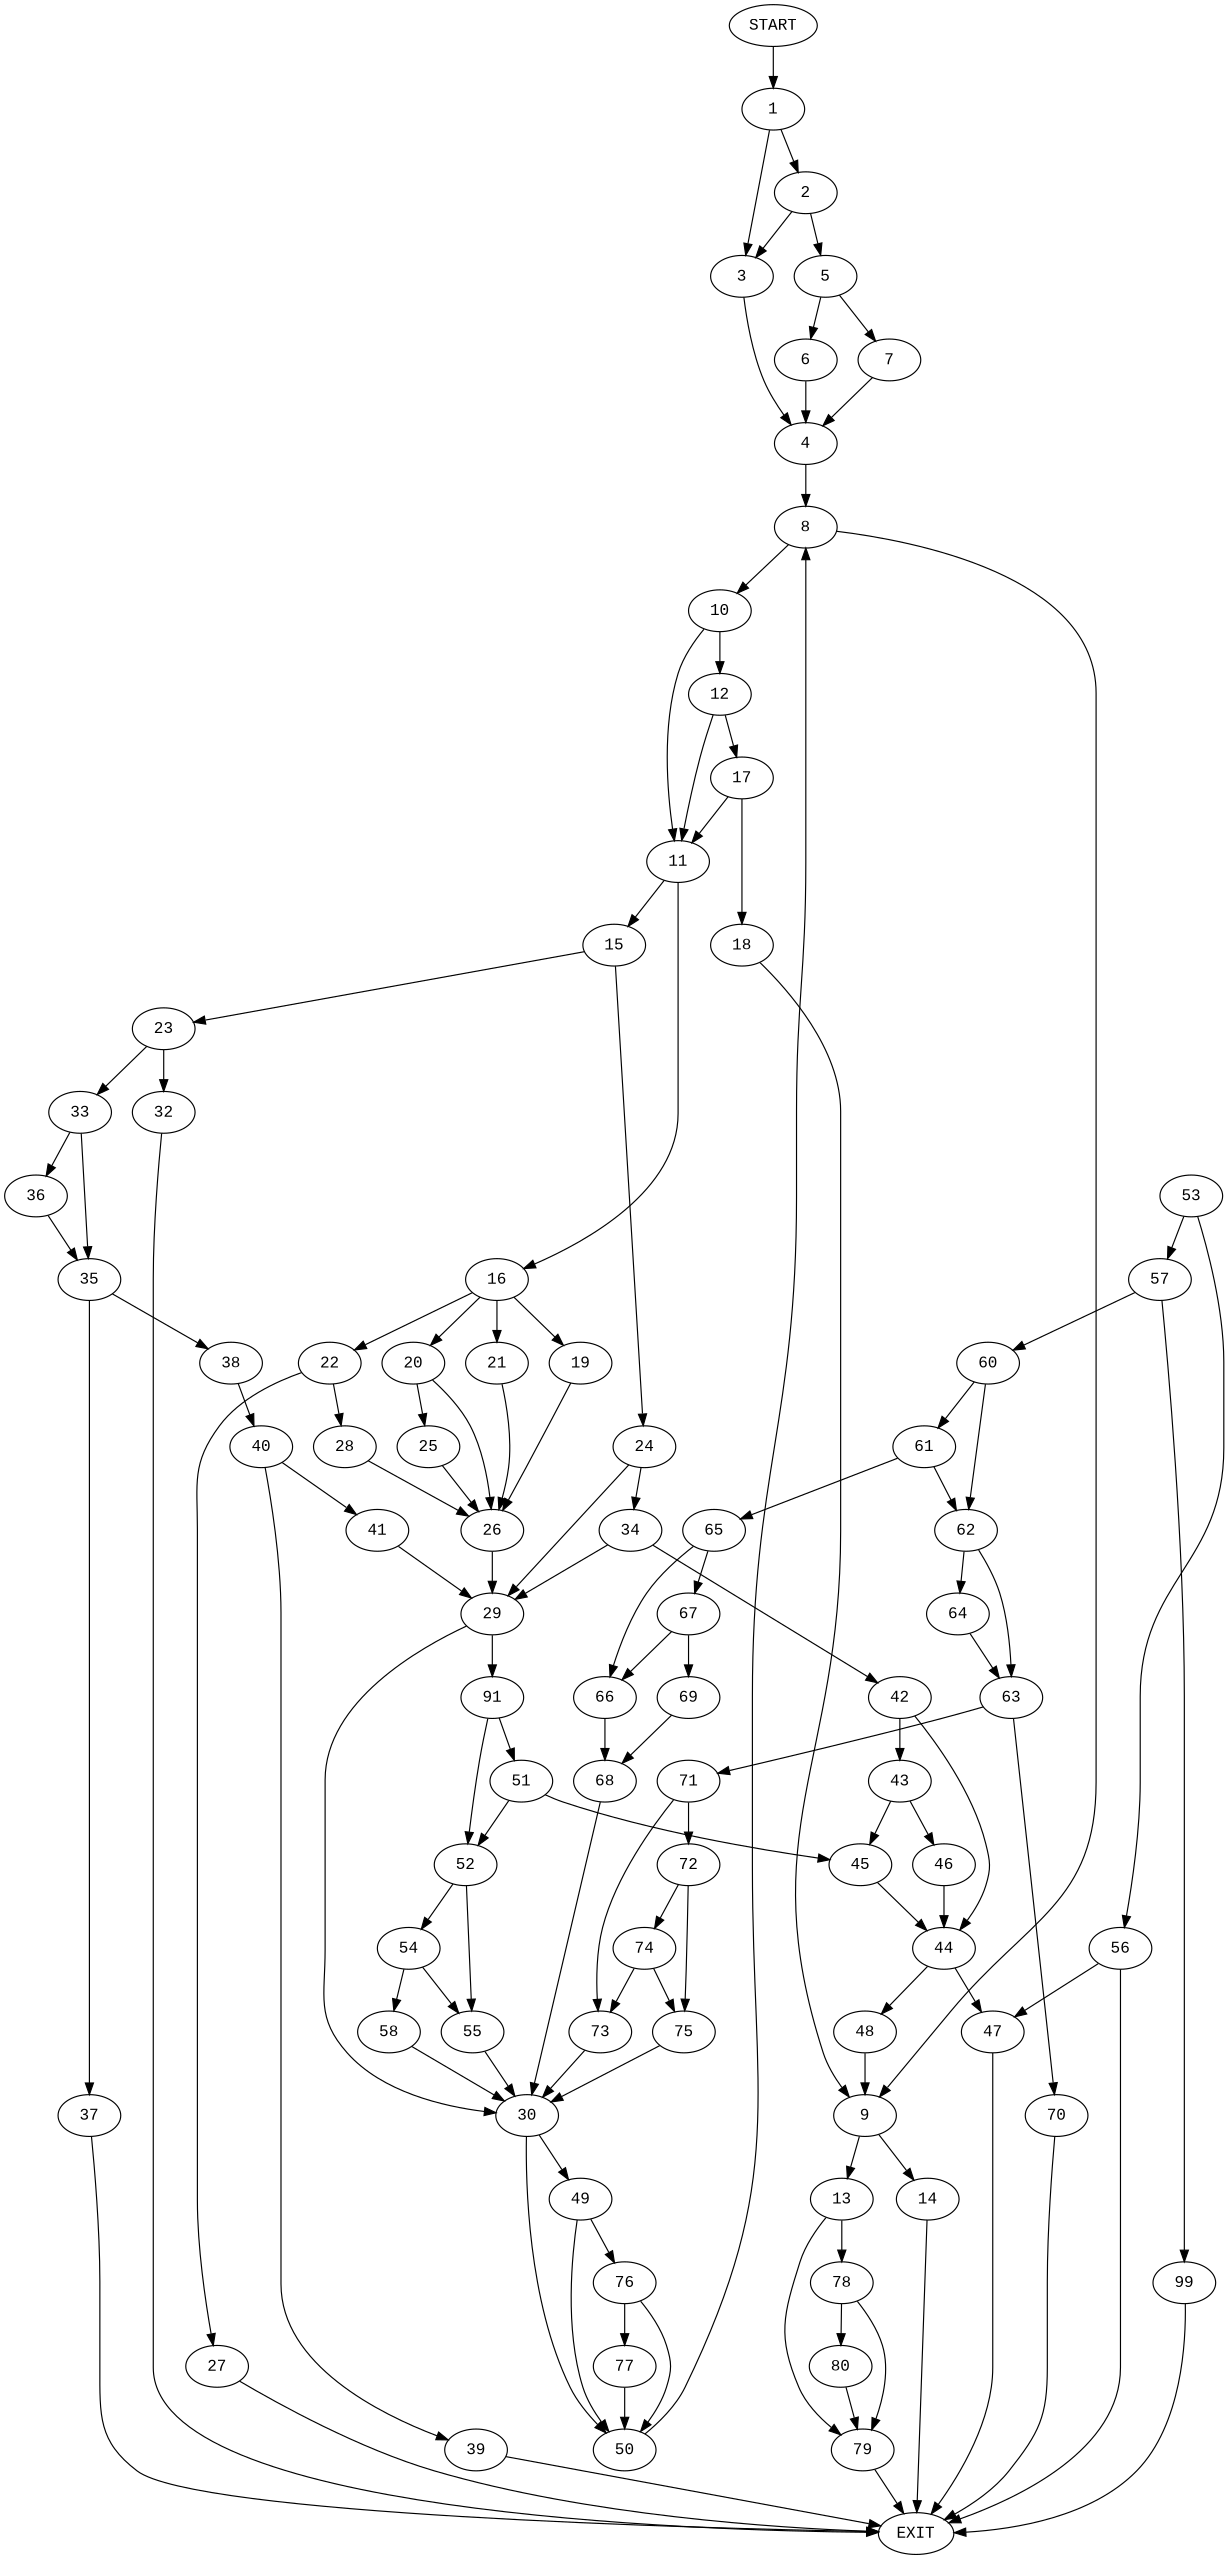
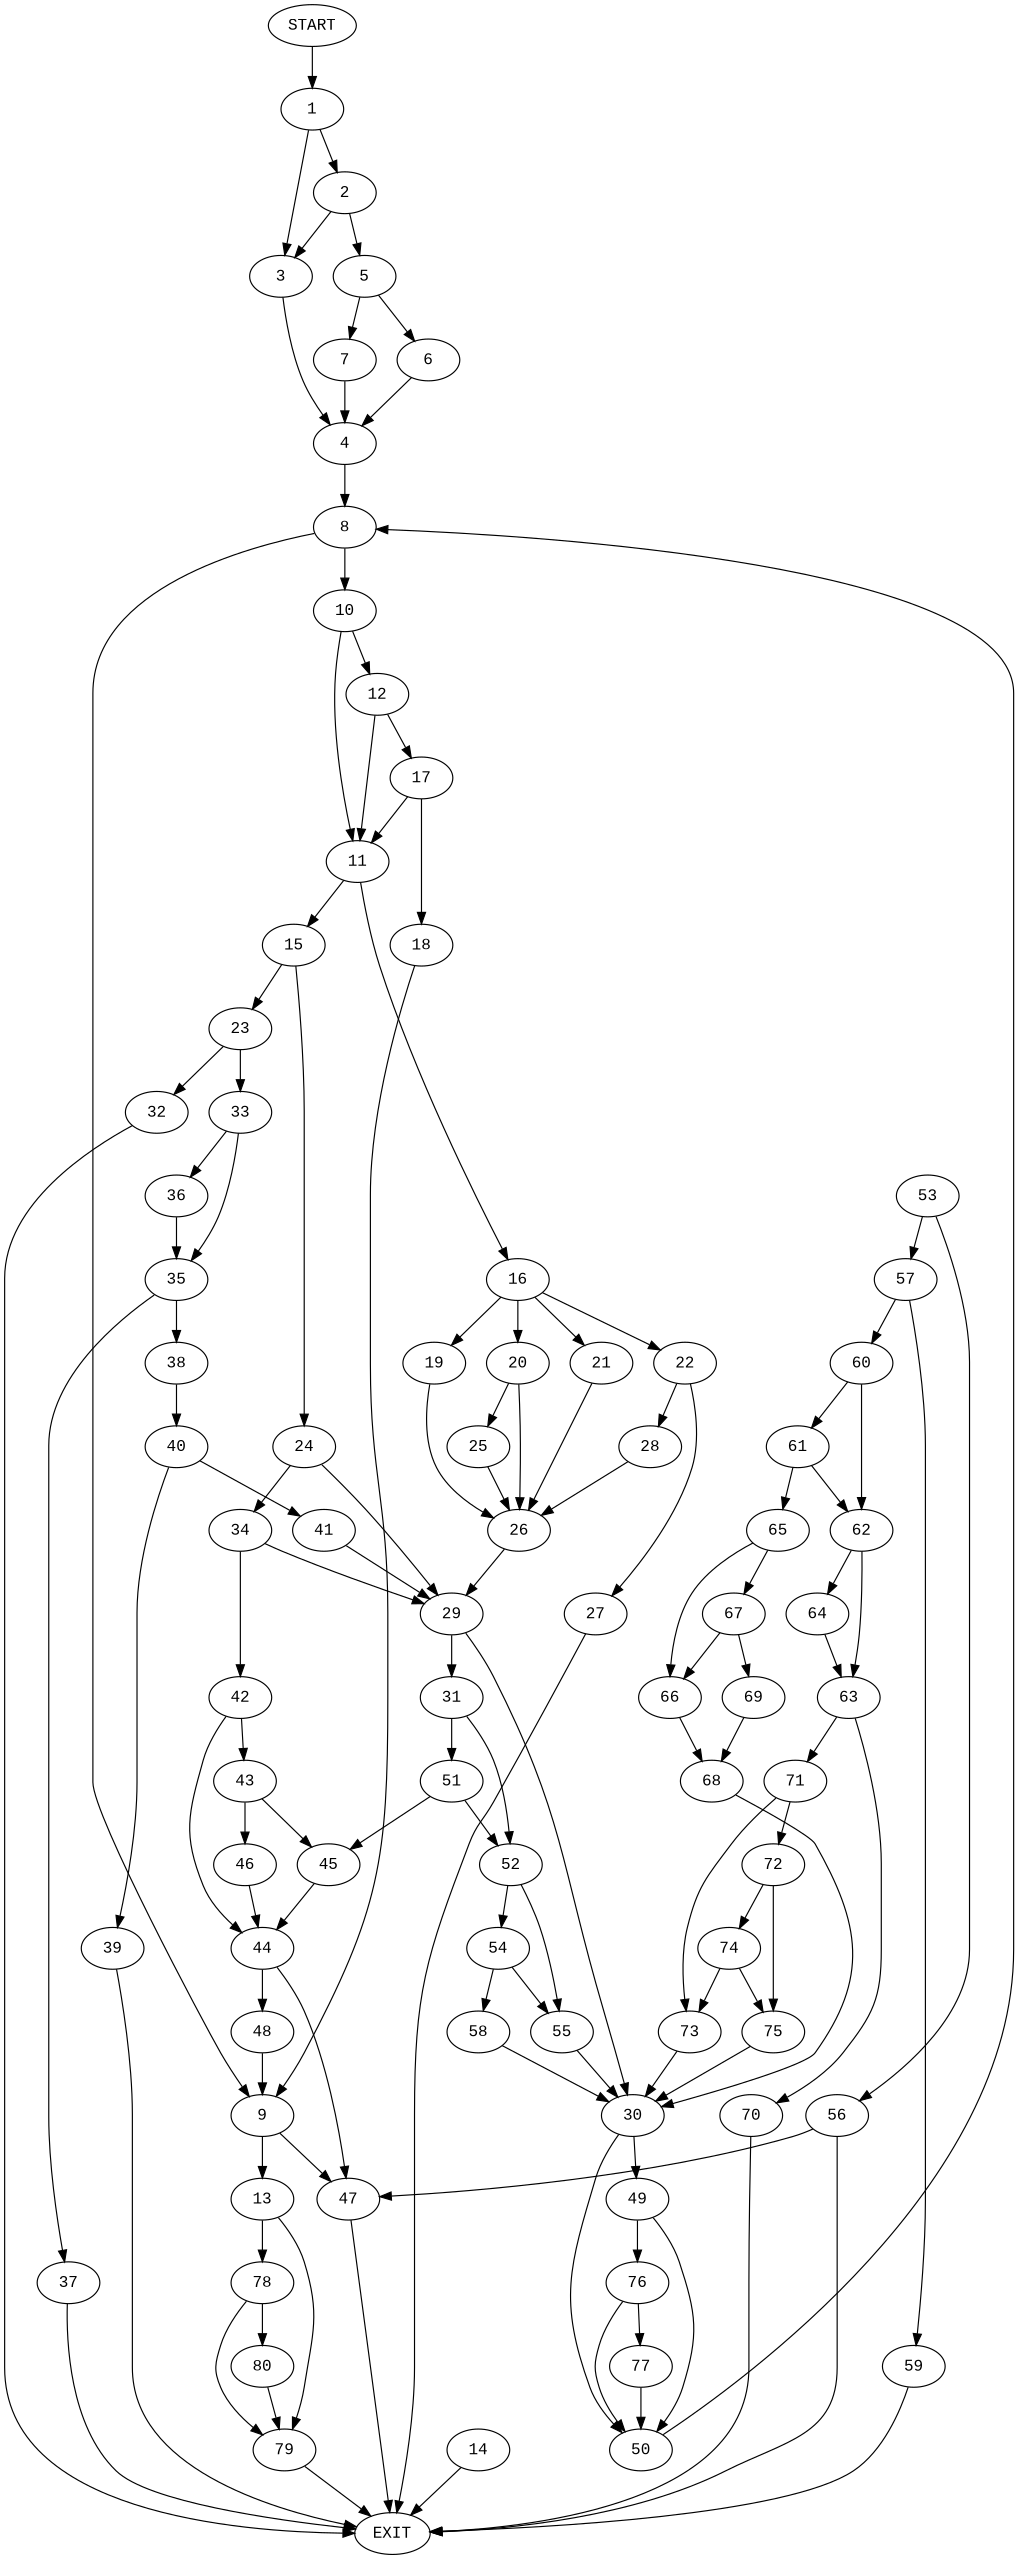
  digraph {
    fontname="Liberation Mono"
    node [fontname="Liberation Mono"]
    edge [fontname="Liberation Mono"]
    n1 [label=START]
    1
    2
    3
    n5 [label=EXIT]
    5
    4
    6
    7
    8
    9
    10
    13
    14
    11
    12
    78
    79
    15
    16
    17
    23
    24
    19
    20
    21
    22
    18
    80
    32
    33
    29
    34
    26
    25
    27
    28
    35
    36
    30
-   31 [label=91]
+   31
    42
    49
    50
    51
    52
    76
    45
    54
    55
    37
    38
    43
    44
    40
    39
    41
    46
    47
    48
    77
    53
    56
    57
    58
-   59 [label=99]
+   59
    60
    61
    62
    65
    63
    64
    66
    67
    70
    71
    72
    73
    68
    69
    74
    75
    n1 -> 1
    1 -> 2
    1 -> 3
    2 -> 3
    2 -> 5
    3 -> 4
    5 -> 6
    5 -> 7
    4 -> 8
    6 -> 4
    7 -> 4
    8 -> 9
    8 -> 10
    9 -> 13
-   9 -> 14
+   9 -> 47
    10 -> 11
    10 -> 12
    13 -> 78
    13 -> 79
    14 -> n5
    11 -> 15
    11 -> 16
    12 -> 11
    12 -> 17
    78 -> 79
    78 -> 80
    79 -> n5
    15 -> 23
    15 -> 24
    16 -> 19
    16 -> 20
    16 -> 21
    16 -> 22
    17 -> 11
    17 -> 18
    23 -> 32
    23 -> 33
    24 -> 29
    24 -> 34
    19 -> 26
    20 -> 26
    20 -> 25
    21 -> 26
    22 -> 27
    22 -> 28
    18 -> 9
    80 -> 79
    32 -> n5
    33 -> 35
    33 -> 36
    29 -> 30
    29 -> 31
    34 -> 29
    34 -> 42
    26 -> 29
    25 -> 26
    27 -> n5
    28 -> 26
    35 -> 37
    35 -> 38
    36 -> 35
    30 -> 49
    30 -> 50
    31 -> 51
    31 -> 52
    42 -> 43
    42 -> 44
    49 -> 50
    49 -> 76
    50 -> 8
    51 -> 52
    51 -> 45
    52 -> 54
    52 -> 55
    76 -> 50
    76 -> 77
    45 -> 44
    54 -> 55
    54 -> 58
    55 -> 30
    37 -> n5
    38 -> 40
    43 -> 45
    43 -> 46
    44 -> 47
    44 -> 48
    40 -> 39
    40 -> 41
    39 -> n5
    41 -> 29
    46 -> 44
    47 -> n5
    48 -> 9
    77 -> 50
    53 -> 56
    53 -> 57
    56 -> n5
    56 -> 47
    57 -> 59
    57 -> 60
    58 -> 30
    59 -> n5
    60 -> 61
    60 -> 62
    61 -> 62
    61 -> 65
    62 -> 63
    62 -> 64
    65 -> 66
    65 -> 67
    63 -> 70
    63 -> 71
    64 -> 63
    66 -> 68
    67 -> 66
    67 -> 69
    70 -> n5
    71 -> 72
    71 -> 73
    72 -> 74
    72 -> 75
    73 -> 30
    68 -> 30
    69 -> 68
    74 -> 73
    74 -> 75
    75 -> 30
  }
